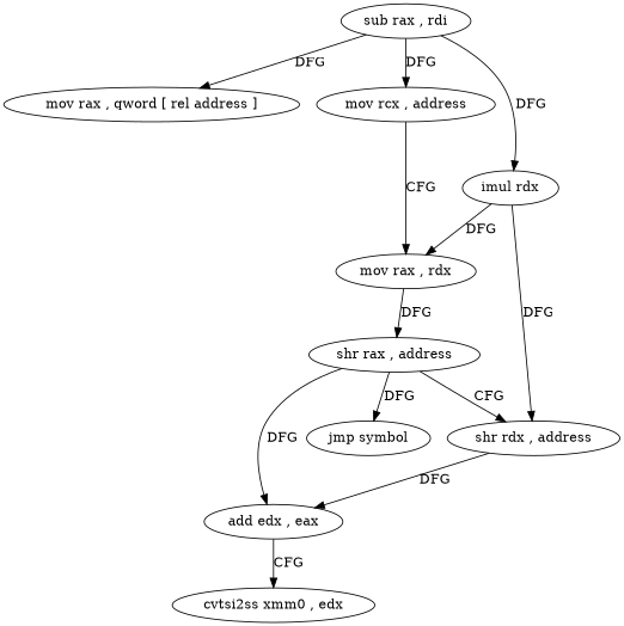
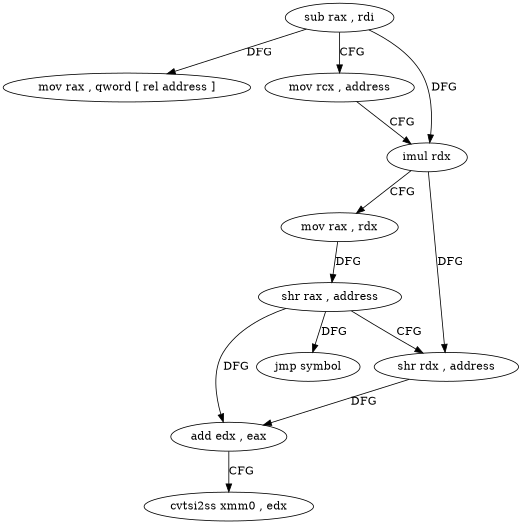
  digraph {
    n1 [label="mov rax , qword [ rel address ]"]
    n2 [label="sub rax , rdi"]
    n3 [label="mov rcx , address"]
    n4 [label="imul rdx"]
    n5 [label="mov rax , rdx"]
    n6 [label="shr rdx , address"]
    n7 [label="shr rax , address"]
    n8 [label="add edx , eax"]
    n9 [label="jmp symbol"]
    n10 [label="cvtsi2ss xmm0 , edx"]
    n2 -> n1 [label=DFG]
-   n2 -> n3 [label=DFG]
+   n2 -> n3 [label=CFG]
    n2 -> n4 [label=DFG]
-   n3 -> n5 [label=CFG]
-   n4 -> n5 [label=DFG]
+   n3 -> n4 [label=CFG]
+   n4 -> n5 [label=CFG]
    n4 -> n6 [label=DFG]
    n5 -> n7 [label=DFG]
    n6 -> n8 [label=DFG]
    n7 -> n6 [label=CFG]
    n7 -> n8 [label=DFG]
    n7 -> n9 [label=DFG]
    n8 -> n10 [label=CFG]
  }
